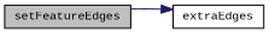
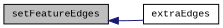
  digraph {
    rankdir=LR
    fontname="Liberation Mono"
    node [color=black fontname="Liberation Mono" fontsize=10 shape=record]
    n1 [fillcolor=grey75 fontcolor=black height=0.2 label=setFeatureEdges style=filled width=0.4]
    n2 [height=0.2 label=extraEdges width=0.4]
-   n2 -> n1 [color=midnightblue dir=back fontname="Liberation Mono" fontsize=10 labelfontname=FreeSans labelfontsize=10 style=solid]
+   n1 -> n2 [color=midnightblue dir=back fontname="Liberation Mono" fontsize=10 labelfontname=FreeSans labelfontsize=10 style=solid]
  }
